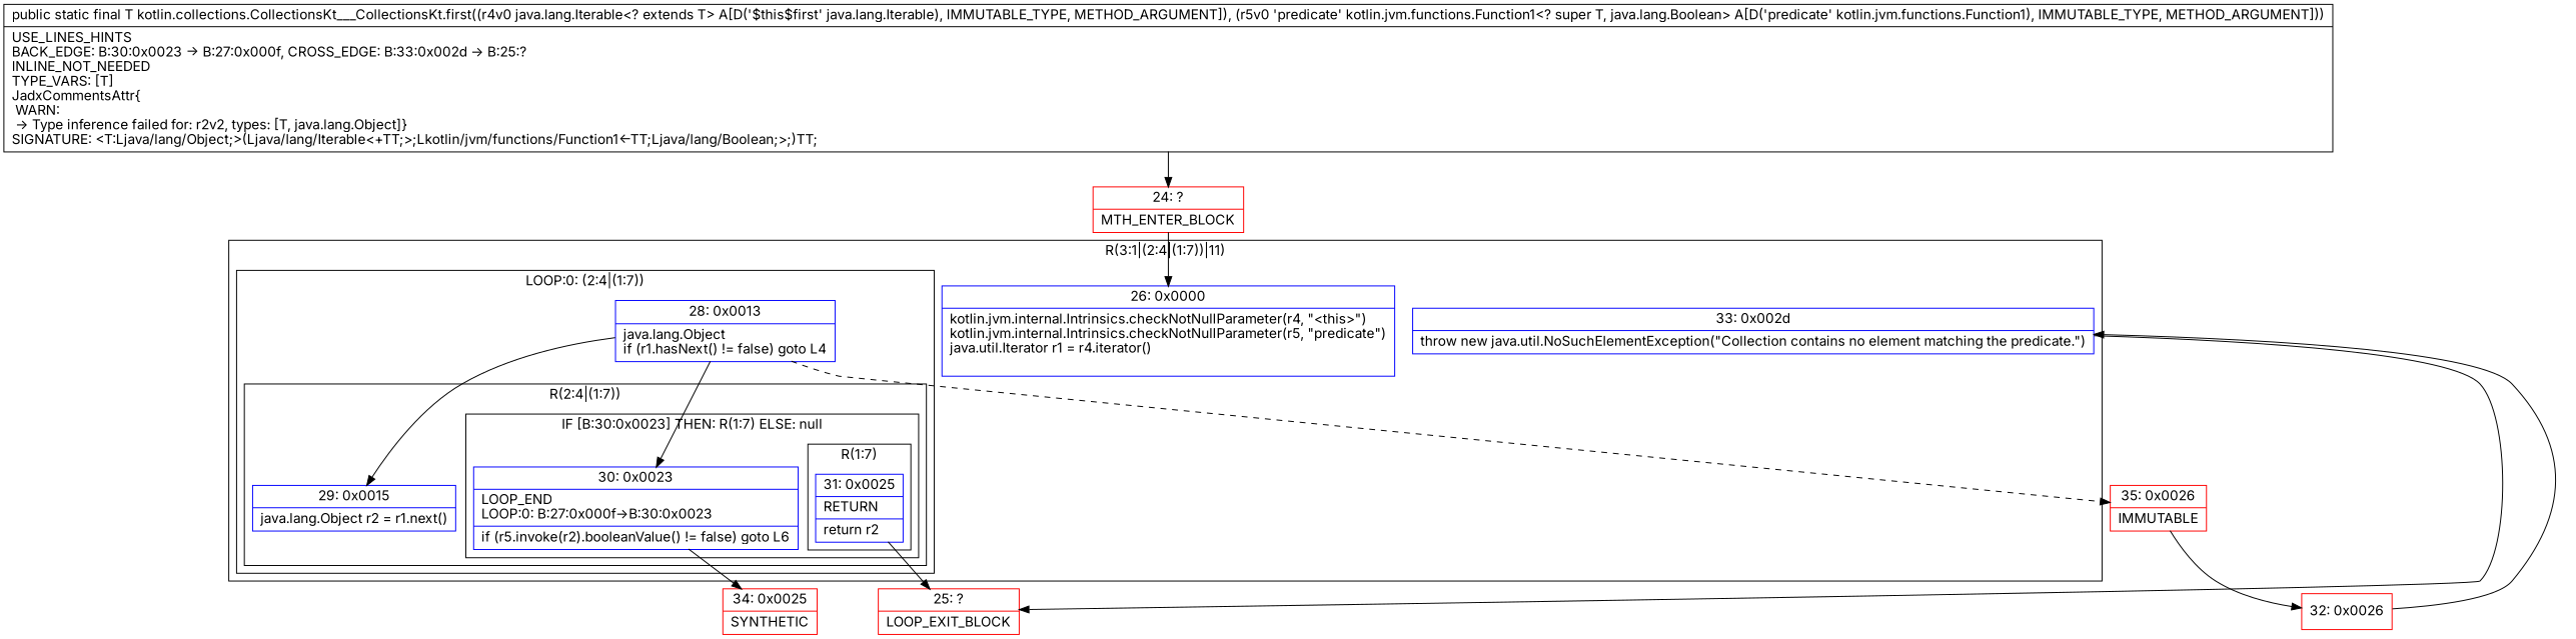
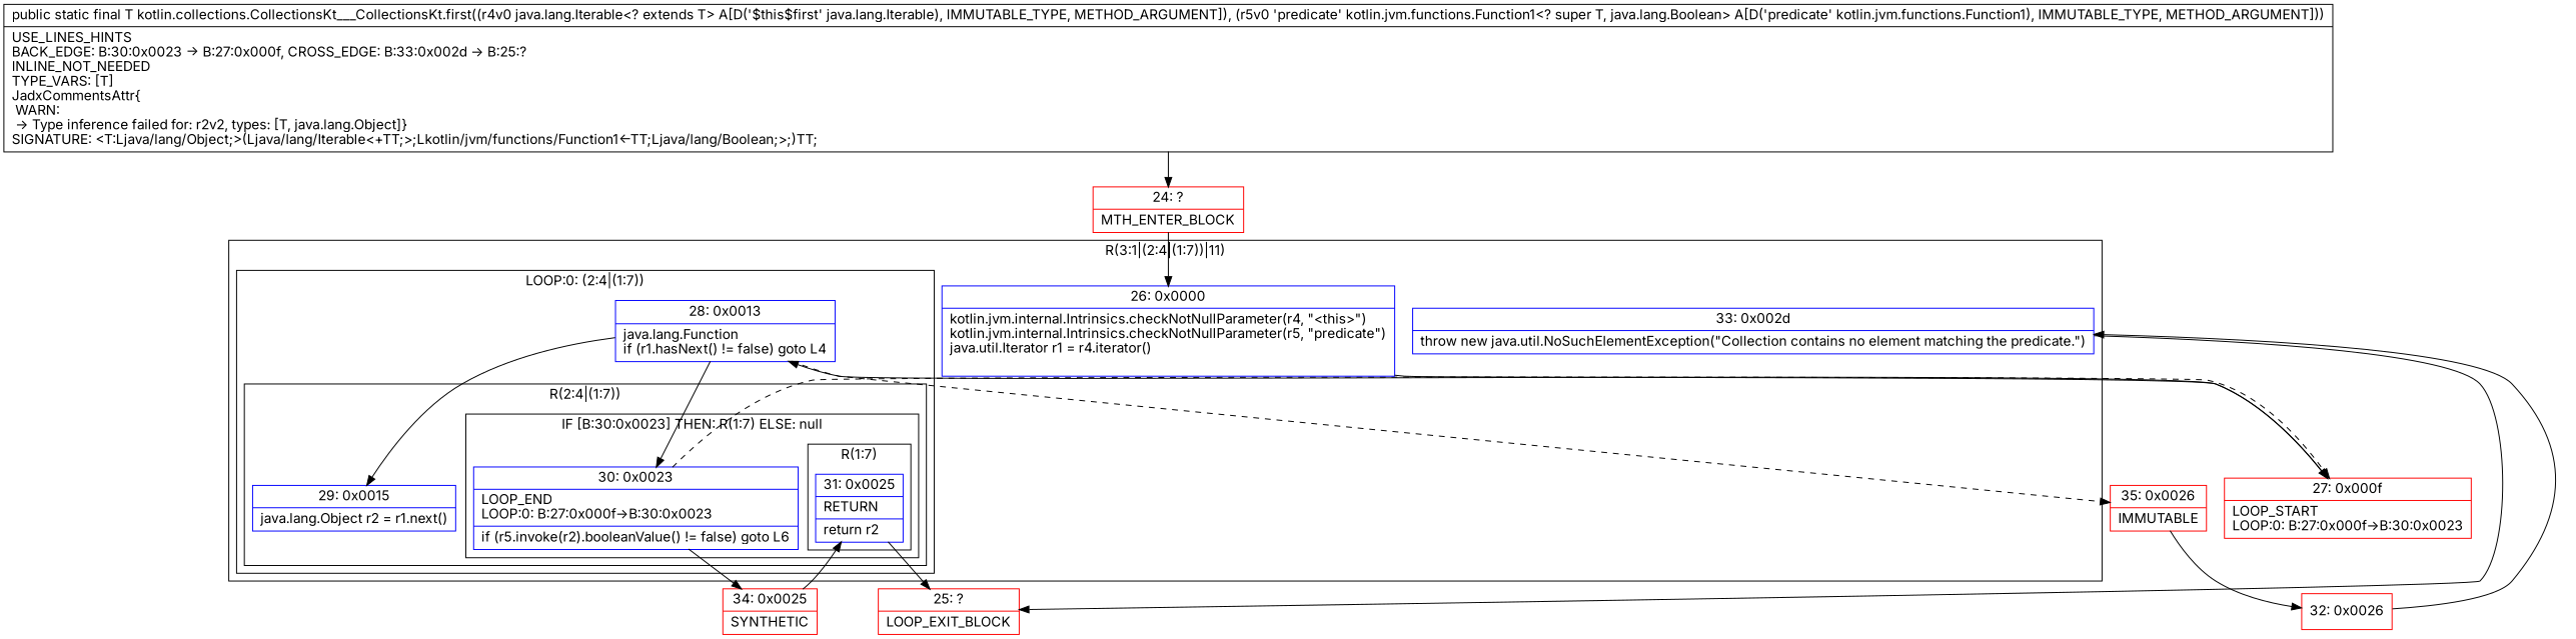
  digraph {
    fontname=Inter
    node [color=blue fontname=Inter shape=record]
    edge [fontname=Inter]
    n1 [label="{31\:\ 0x0025|RETURN\l|return r2\l}"]
    n2 [label="{30\:\ 0x0023|LOOP_END\lLOOP:0: B:27:0x000f\-\>B:30:0x0023\l|if (r5.invoke(r2).booleanValue() != false) goto L6\l}"]
    n3 [label="{29\:\ 0x0015|java.lang.Object r2 = r1.next()\l}"]
-   n4 [label="{28\:\ 0x0013|java.lang.Object \lif (r1.hasNext() != false) goto L4\l}"]
+   n4 [label="{28\:\ 0x0013|java.lang.Function \lif (r1.hasNext() != false) goto L4\l}"]
    n5 [label="{26\:\ 0x0000|kotlin.jvm.internal.Intrinsics.checkNotNullParameter(r4, \"\<this\>\")\lkotlin.jvm.internal.Intrinsics.checkNotNullParameter(r5, \"predicate\")\ljava.util.Iterator r1 = r4.iterator()\l\l}"]
    n6 [label="{33\:\ 0x002d|throw new java.util.NoSuchElementException(\"Collection contains no element matching the predicate.\")\l}"]
    n7 [color=red label="{25\:\ ?|LOOP_EXIT_BLOCK\l}"]
+   n8 [color=red label="{27\:\ 0x000f|LOOP_START\lLOOP:0: B:27:0x000f\-\>B:30:0x0023\l}"]
    n9 [color=red label="{34\:\ 0x0025|SYNTHETIC\l}"]
    n10 [color=red label="{35\:\ 0x0026|IMMUTABLE\l}"]
    n11 [color=red label="{32\:\ 0x0026}"]
    n12 [color=red label="{24\:\ ?|MTH_ENTER_BLOCK\l}"]
    n13 [label="{public static final T kotlin.collections.CollectionsKt___CollectionsKt.first((r4v0 java.lang.Iterable\<? extends T\> A[D('$this$first' java.lang.Iterable), IMMUTABLE_TYPE, METHOD_ARGUMENT]), (r5v0 'predicate' kotlin.jvm.functions.Function1\<? super T, java.lang.Boolean\> A[D('predicate' kotlin.jvm.functions.Function1), IMMUTABLE_TYPE, METHOD_ARGUMENT]))  | USE_LINES_HINTS\lBACK_EDGE: B:30:0x0023 \-\> B:27:0x000f, CROSS_EDGE: B:33:0x002d \-\> B:25:?\lINLINE_NOT_NEEDED\lTYPE_VARS: [T]\lJadxCommentsAttr\{\l WARN: \l \-\> Type inference failed for: r2v2, types: [T, java.lang.Object]\}\lSIGNATURE: \<T:Ljava\/lang\/Object;\>(Ljava\/lang\/Iterable\<+TT;\>;Lkotlin\/jvm\/functions\/Function1\<\-TT;Ljava\/lang\/Boolean;\>;)TT;\l}" color=""]
    subgraph cluster_1 {
      label="R(3:1|(2:4|(1:7))|11)"
      n5
      n6
      subgraph cluster_2 {
        label="LOOP:0: (2:4|(1:7))"
        n4
        subgraph cluster_3 {
          label="R(2:4|(1:7))"
          n3
          subgraph cluster_4 {
            label="IF [B:30:0x0023] THEN: R(1:7) ELSE: null"
            n2
            subgraph cluster_5 {
              label="R(1:7)"
              n1
            }
          }
        }
      }
    }
    n1 -> n7
+   n2 -> n8 [style=dashed]
    n2 -> n9
    n4 -> n2
    n4 -> n3
    n4 -> n10 [style=dashed]
+   n5 -> n8
    n6 -> n7
+   n8 -> n4
+   n9 -> n1
    n10 -> n11
    n11 -> n6
    n12 -> n5
    n13 -> n12
  }
